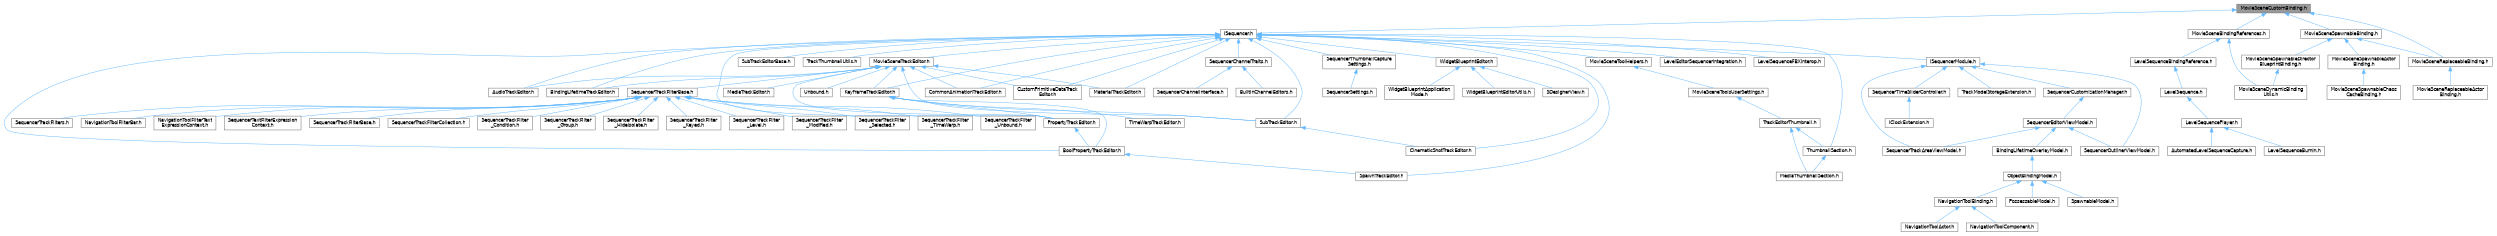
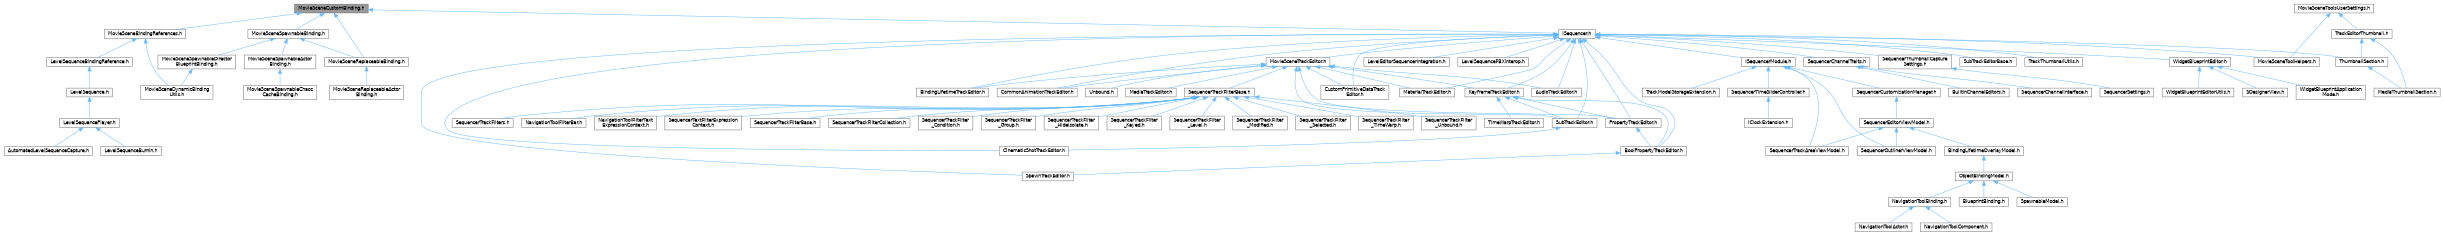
  digraph {
    node [color=grey40 fillcolor=white fontname=Helvetica fontsize=10 shape=box style=filled]
    edge [color=steelblue1 dir=back fontname=Helvetica fontsize=10 labelfontname=Helvetica labelfontsize=10 style=solid]
    n1 [color=gray40 fillcolor=grey60 fontcolor=black height=0.2 label="MovieSceneCustomBinding.h" width=0.4]
    n2 [height=0.2 label="ISequencer.h" width=0.4]
    n3 [height=0.2 label="MovieSceneBindingReferences.h" width=0.4]
    n4 [height=0.2 label="MovieSceneReplaceableBinding.h" width=0.4]
    n5 [height=0.2 label="MovieSceneSpawnableBinding.h" width=0.4]
    n6 [height=0.2 label="AudioTrackEditor.h" width=0.4]
    n7 [height=0.2 label="BindingLifetimeTrackEditor.h" width=0.4]
    n8 [height=0.2 label="BoolPropertyTrackEditor.h" width=0.4]
    n9 [height=0.2 label="SpawnTrackEditor.h" width=0.4]
    n10 [height=0.2 label="CinematicShotTrackEditor.h" width=0.4]
    n11 [height=0.2 label="CommonAnimationTrackEditor.h" width=0.4]
    n12 [height=0.2 label="CustomPrimitiveDataTrack\lEditor.h" width=0.4]
    n13 [height=0.2 label="ISequencerModule.h" width=0.4]
    n14 [height=0.2 label="KeyframeTrackEditor.h" width=0.4]
    n15 [height=0.2 label="PropertyTrackEditor.h" width=0.4]
    n16 [height=0.2 label="SubTrackEditor.h" width=0.4]
    n17 [height=0.2 label="LevelEditorSequencerIntegration.h" width=0.4]
    n18 [height=0.2 label="LevelSequenceFBXInterop.h" width=0.4]
    n19 [height=0.2 label="MaterialTrackEditor.h" width=0.4]
    n20 [height=0.2 label="MovieSceneToolHelpers.h" width=0.4]
    n21 [height=0.2 label="ThumbnailSection.h" width=0.4]
    n22 [height=0.2 label="MovieSceneTrackEditor.h" width=0.4]
    n23 [height=0.2 label="SequencerChannelTraits.h" width=0.4]
    n24 [height=0.2 label="SequencerThumbnailCapture\lSettings.h" width=0.4]
    n25 [height=0.2 label="SubTrackEditorBase.h" width=0.4]
    n26 [height=0.2 label="TrackThumbnailUtils.h" width=0.4]
    n27 [height=0.2 label="WidgetBlueprintEditor.h" width=0.4]
    n28 [height=0.2 label="LevelSequenceBindingReference.h" width=0.4]
    n29 [height=0.2 label="MovieSceneDynamicBinding\lUtils.h" width=0.4]
    n30 [height=0.2 label="MovieSceneReplaceableActor\lBinding.h" width=0.4]
    n31 [height=0.2 label="MovieSceneSpawnableActor\lBinding.h" width=0.4]
    n32 [height=0.2 label="MovieSceneSpawnableDirector\lBlueprintBinding.h" width=0.4]
    n33 [height=0.2 label="SequencerCustomizationManager.h" width=0.4]
    n34 [height=0.2 label="SequencerOutlinerViewModel.h" width=0.4]
    n35 [height=0.2 label="SequencerTrackAreaViewModel.h" width=0.4]
    n36 [height=0.2 label="SequencerTimeSliderController.h" width=0.4]
    n37 [height=0.2 label="TrackModelStorageExtension.h" width=0.4]
    n38 [height=0.2 label="TimeWarpTrackEditor.h" width=0.4]
    n39 [height=0.2 label="MovieSceneToolsUserSettings.h" width=0.4]
    n40 [height=0.2 label="MediaThumbnailSection.h" width=0.4]
    n41 [height=0.2 label="Unbound.h" width=0.4]
    n42 [height=0.2 label="MediaTrackEditor.h" width=0.4]
    n43 [height=0.2 label="SequencerTrackFilterBase.h" width=0.4]
    n44 [height=0.2 label="BuiltInChannelEditors.h" width=0.4]
    n45 [height=0.2 label="SequencerChannelInterface.h" width=0.4]
    n46 [height=0.2 label="SequencerSettings.h" width=0.4]
    n47 [height=0.2 label="SDesignerView.h" width=0.4]
    n48 [height=0.2 label="WidgetBlueprintApplication\lMode.h" width=0.4]
    n49 [height=0.2 label="WidgetBlueprintEditorUtils.h" width=0.4]
    n50 [height=0.2 label="SequencerEditorViewModel.h" width=0.4]
    n51 [height=0.2 label="IClockExtension.h" width=0.4]
    n52 [height=0.2 label="BindingLifetimeOverlayModel.h" width=0.4]
    n53 [height=0.2 label="ObjectBindingModel.h" width=0.4]
    n54 [height=0.2 label="NavigationToolBinding.h" width=0.4]
-   n55 [height=0.2 label="PossessableModel.h" width=0.4]
+   n55 [height=0.2 label="BlueprintBinding.h" width=0.4]
    n56 [height=0.2 label="SpawnableModel.h" width=0.4]
    n57 [height=0.2 label="NavigationToolActor.h" width=0.4]
    n58 [height=0.2 label="NavigationToolComponent.h" width=0.4]
    n59 [height=0.2 label="TrackEditorThumbnail.h" width=0.4]
    n60 [height=0.2 label="NavigationToolFilterBar.h" width=0.4]
    n61 [height=0.2 label="NavigationToolFilterText\lExpressionContext.h" width=0.4]
    n62 [height=0.2 label="SequencerTextFilterExpression\lContext.h" width=0.4]
    n63 [height=0.2 label="SequencerTrackFilterBase.h" width=0.4]
    n64 [height=0.2 label="SequencerTrackFilterCollection.h" width=0.4]
    n65 [height=0.2 label="SequencerTrackFilter\l_Condition.h" width=0.4]
    n66 [height=0.2 label="SequencerTrackFilter\l_Group.h" width=0.4]
    n67 [height=0.2 label="SequencerTrackFilter\l_HideIsolate.h" width=0.4]
    n68 [height=0.2 label="SequencerTrackFilter\l_Keyed.h" width=0.4]
    n69 [height=0.2 label="SequencerTrackFilter\l_Level.h" width=0.4]
    n70 [height=0.2 label="SequencerTrackFilter\l_Modified.h" width=0.4]
    n71 [height=0.2 label="SequencerTrackFilter\l_Selected.h" width=0.4]
    n72 [height=0.2 label="SequencerTrackFilter\l_TimeWarp.h" width=0.4]
    n73 [height=0.2 label="SequencerTrackFilter\l_Unbound.h" width=0.4]
    n74 [height=0.2 label="SequencerTrackFilters.h" width=0.4]
    n75 [height=0.2 label="LevelSequence.h" width=0.4]
    n76 [height=0.2 label="LevelSequencePlayer.h" width=0.4]
    n77 [height=0.2 label="AutomatedLevelSequenceCapture.h" width=0.4]
    n78 [height=0.2 label="LevelSequenceBurnIn.h" width=0.4]
    n79 [height=0.2 label="MovieSceneSpawnableChaos\lCacheBinding.h" width=0.4]
    n1 -> n2
    n1 -> n3
    n1 -> n4
    n1 -> n5
    n2 -> n6
    n2 -> n7
    n2 -> n8
    n2 -> n9
    n2 -> n10
    n2 -> n11
    n2 -> n12
    n2 -> n13
    n2 -> n14
    n2 -> n15
    n2 -> n16
    n2 -> n17
    n2 -> n18
    n2 -> n19
    n2 -> n20
    n2 -> n21
    n2 -> n22
    n2 -> n23
    n2 -> n24
    n2 -> n25
    n2 -> n26
    n2 -> n27
    n3 -> n28
    n3 -> n29
    n4 -> n30
    n5 -> n4
    n5 -> n31
    n5 -> n32
    n8 -> n9
    n13 -> n33
    n13 -> n34
    n13 -> n35
    n13 -> n36
    n13 -> n37
    n14 -> n8
    n14 -> n15
    n14 -> n16
    n14 -> n38
    n15 -> n8
    n16 -> n10
-   n20 -> n39
+   n39 -> n20
    n21 -> n40
    n22 -> n6
    n22 -> n7
    n22 -> n11
    n22 -> n12
    n22 -> n14
    n22 -> n15
    n22 -> n16
    n22 -> n19
    n22 -> n41
    n22 -> n42
    n22 -> n43
    n23 -> n44
    n23 -> n45
    n24 -> n46
    n27 -> n47
    n27 -> n48
    n27 -> n49
    n28 -> n75
    n31 -> n79
    n32 -> n29
    n33 -> n50
    n36 -> n51
    n39 -> n59
    n43 -> n60
    n43 -> n61
    n43 -> n62
    n43 -> n63
    n43 -> n64
    n43 -> n65
    n43 -> n66
    n43 -> n67
    n43 -> n68
    n43 -> n69
    n43 -> n70
    n43 -> n71
    n43 -> n72
    n43 -> n73
    n43 -> n74
    n50 -> n34
    n50 -> n35
    n50 -> n52
    n52 -> n53
    n53 -> n54
    n53 -> n55
    n53 -> n56
    n54 -> n57
    n54 -> n58
    n59 -> n21
    n59 -> n40
    n75 -> n76
    n76 -> n77
    n76 -> n78
  }
